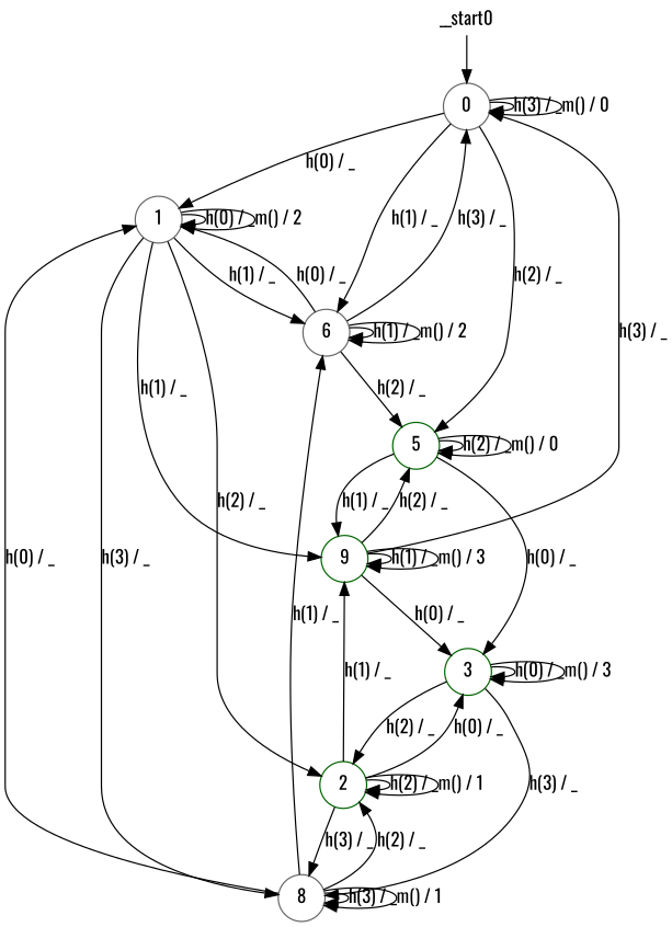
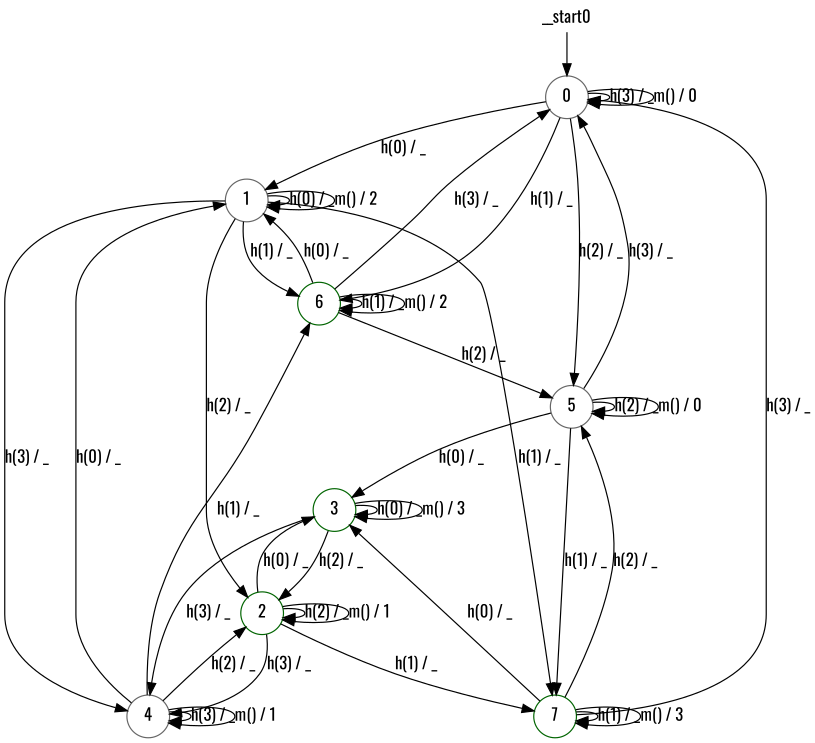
  digraph {
    fontname=Oswald
    node [color=darkgreen fontname=Oswald shape=circle]
    edge [fontname=Oswald]
    n1 [color=gray40 label=0]
    n2 [color=gray40 label=1]
-   n3 [label=5]
-   n4 [color=gray40 label=6]
+   n3 [color=gray40 label=5]
+   n4 [label=6]
    n5 [label=2]
-   n6 [color=gray40 label=8]
-   n7 [label=9]
+   n6 [color=gray40 label=4]
+   n7 [label=7]
    n8 [label=3]
    __start0 [color=gray40 height=0 shape=none width=0]
    n1 -> n1 [label="h(3) / _"]
    n1 -> n1 [label="m() / 0"]
    n1 -> n2 [label="h(0) / _"]
    n1 -> n3 [label="h(2) / _"]
    n1 -> n4 [label="h(1) / _"]
    n2 -> n2 [label="h(0) / _"]
    n2 -> n2 [label="m() / 2"]
    n2 -> n4 [label="h(1) / _"]
    n2 -> n5 [label="h(2) / _"]
    n2 -> n6 [label="h(3) / _"]
    n2 -> n7 [label="h(1) / _"]
+   n3 -> n1 [label="h(3) / _"]
    n3 -> n3 [label="h(2) / _"]
    n3 -> n3 [label="m() / 0"]
    n3 -> n7 [label="h(1) / _"]
    n3 -> n8 [label="h(0) / _"]
    n4 -> n1 [label="h(3) / _"]
    n4 -> n2 [label="h(0) / _"]
    n4 -> n3 [label="h(2) / _"]
    n4 -> n4 [label="h(1) / _"]
    n4 -> n4 [label="m() / 2"]
    n5 -> n5 [label="h(2) / _"]
    n5 -> n5 [label="m() / 1"]
    n5 -> n6 [label="h(3) / _"]
    n5 -> n7 [label="h(1) / _"]
    n5 -> n8 [label="h(0) / _"]
    n6 -> n2 [label="h(0) / _"]
    n6 -> n4 [label="h(1) / _"]
    n6 -> n5 [label="h(2) / _"]
    n6 -> n6 [label="h(3) / _"]
    n6 -> n6 [label="m() / 1"]
    n7 -> n1 [label="h(3) / _"]
    n7 -> n3 [label="h(2) / _"]
    n7 -> n7 [label="h(1) / _"]
    n7 -> n7 [label="m() / 3"]
    n7 -> n8 [label="h(0) / _"]
    n8 -> n5 [label="h(2) / _"]
    n8 -> n6 [label="h(3) / _"]
    n8 -> n8 [label="h(0) / _"]
    n8 -> n8 [label="m() / 3"]
    __start0 -> n1
  }
